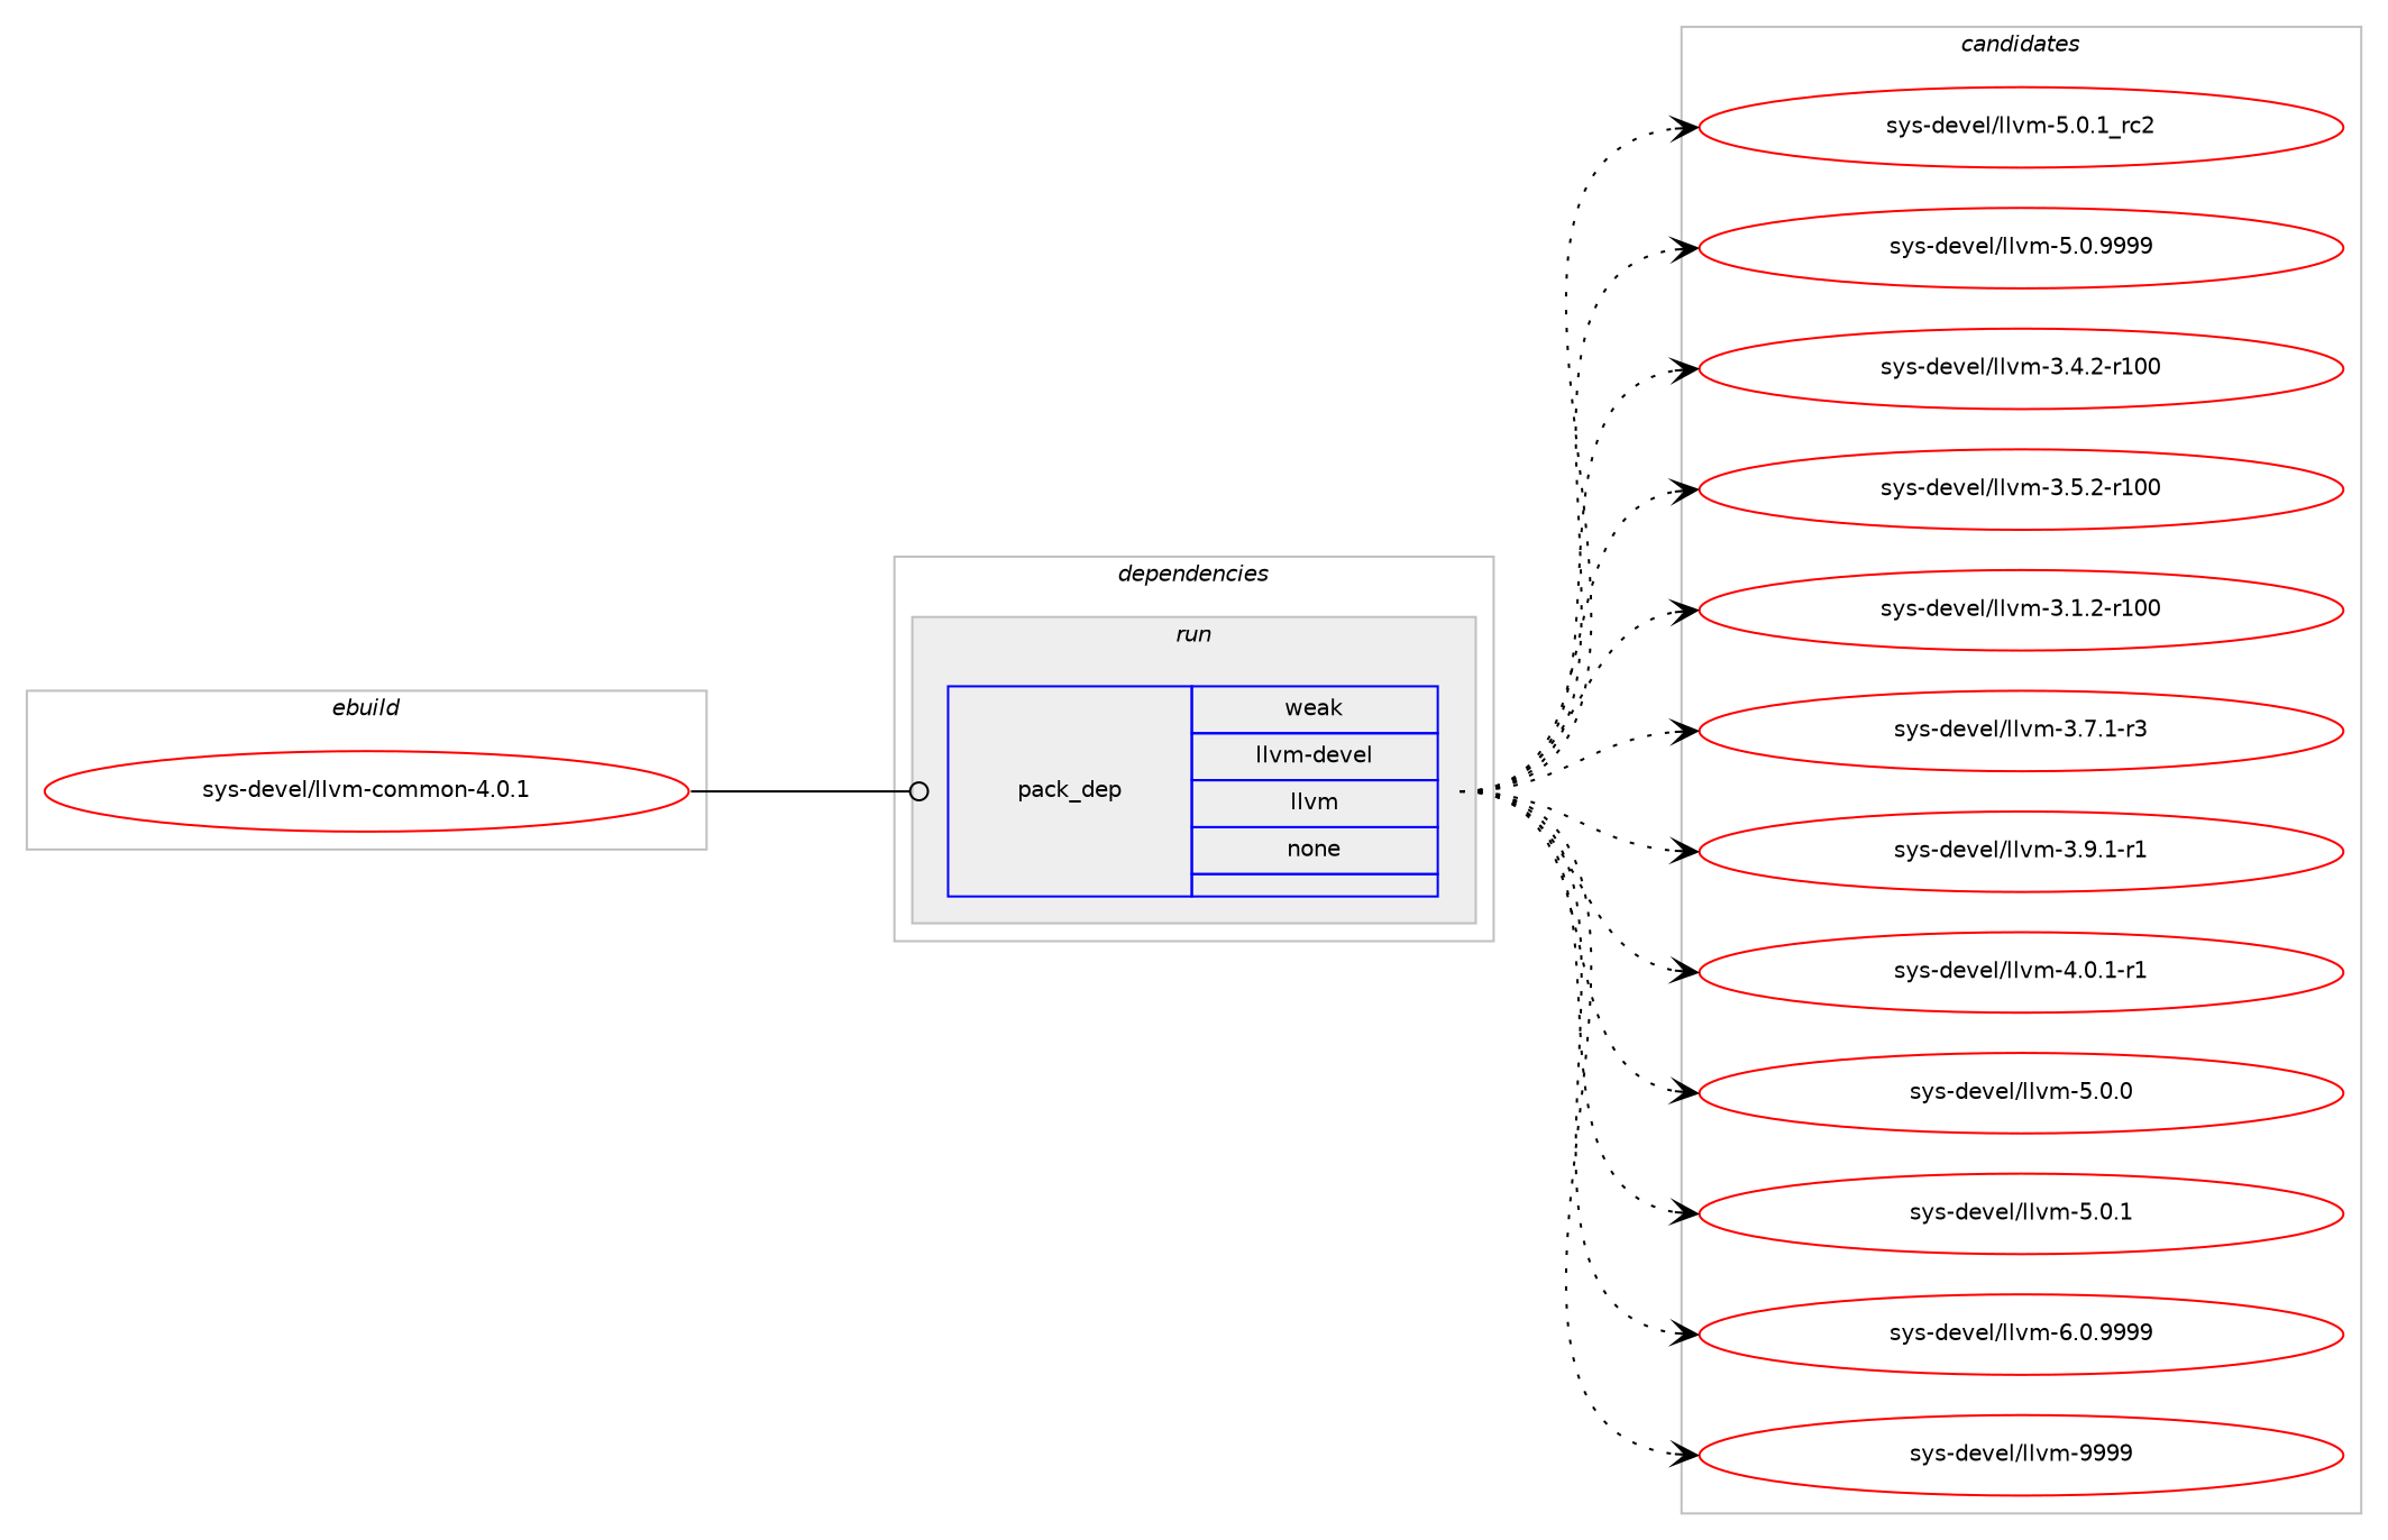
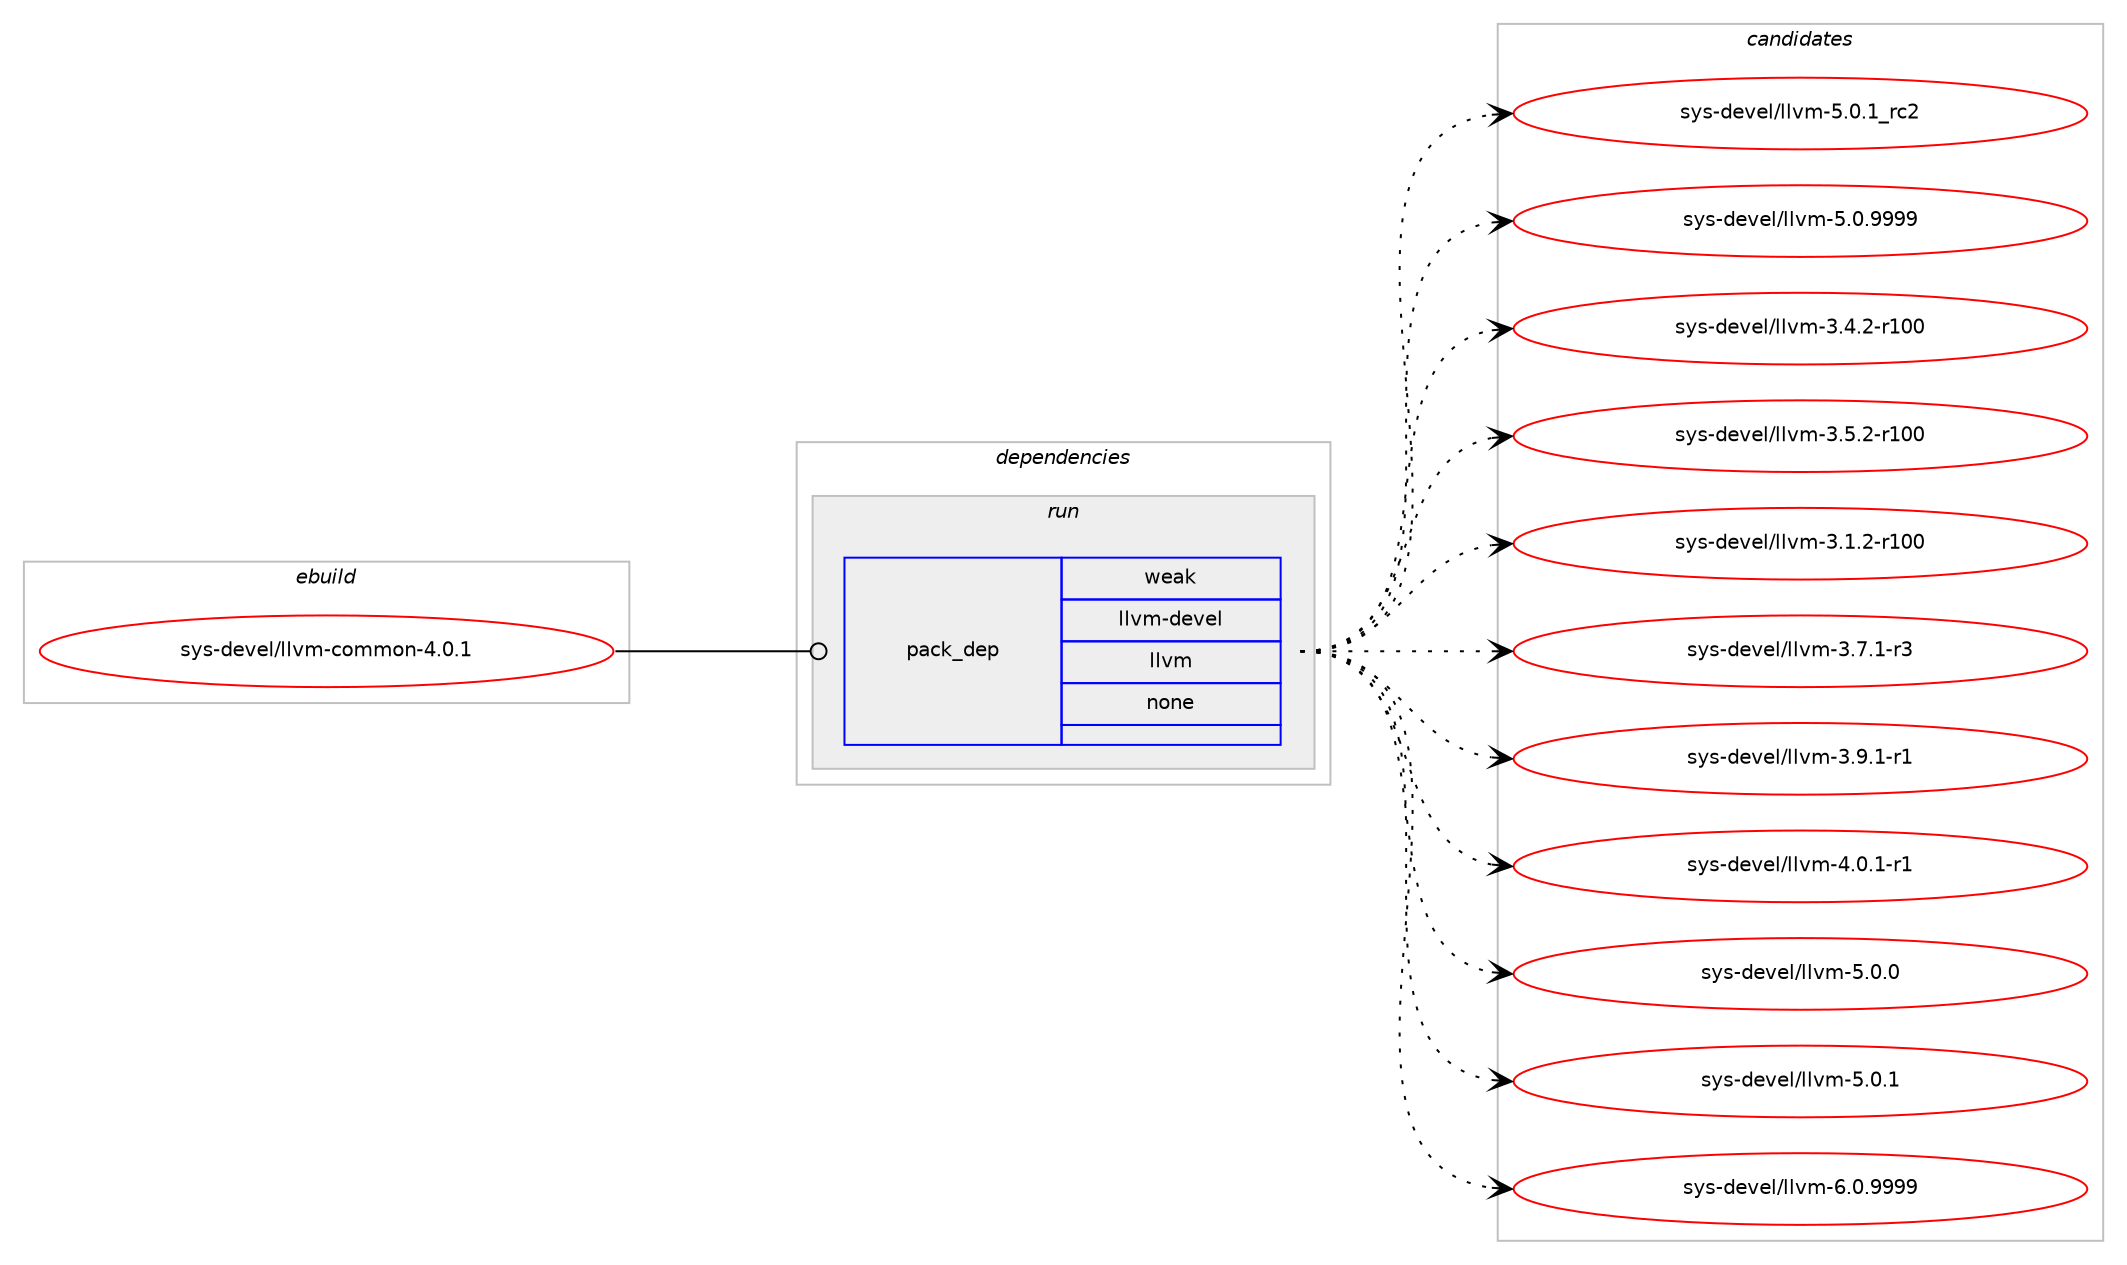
  digraph {
    compound=true
    concentrate=true
    fontname="DejaVu Sans"
    fontsize=10
    newrank=true
    rankdir=LR
    ranksep=1.5
    node [color=red fontname="DejaVu Sans" fontsize=10]
    edge [arrowhead=vee fontname="DejaVu Sans" headport=w style=dotted tailport=e weight=100]
    n1 [label="sys-devel/llvm-common-4.0.1" width=4]
    n2 [color=blue label=<<TABLE BORDER="0" CELLBORDER="1" CELLSPACING="0" CELLPADDING="4" WIDTH="220"><TR><TD ROWSPAN="6" CELLPADDING="30">pack_dep</TD></TR><TR><TD WIDTH="110">weak</TD></TR><TR><TD>llvm-devel</TD></TR><TR><TD>llvm</TD></TR><TR><TD>none</TD></TR><TR><TD></TD></TR></TABLE>> shape=none]
    n3 [label="sys-devel/llvm-5.0.1_rc2" width=4]
    n4 [label="sys-devel/llvm-5.0.9999" width=4]
    n5 [label="sys-devel/llvm-3.4.2-r100" width=4]
    n6 [label="sys-devel/llvm-3.5.2-r100" width=4]
    n7 [label="sys-devel/llvm-3.1.2-r100" width=4]
    n8 [label="sys-devel/llvm-3.7.1-r3" width=4]
    n9 [label="sys-devel/llvm-3.9.1-r1" width=4]
    n10 [label="sys-devel/llvm-4.0.1-r1" width=4]
    n11 [label="sys-devel/llvm-5.0.0" width=4]
    n12 [label="sys-devel/llvm-5.0.1" width=4]
    n13 [label="sys-devel/llvm-6.0.9999" width=4]
-   n14 [label="sys-devel/llvm-9999" width=4]
    subgraph cluster_1 {
      color=gray
      label=<<i>ebuild</i>>
      rank=same
      n1
    }
    subgraph cluster_2 {
      color=gray
      label=<<i>dependencies</i>>
      subgraph cluster_3 {
        color=gray
        fillcolor="#eeeeee"
        label=<<i>compile</i>>
        style=filled
      }
      subgraph cluster_4 {
        color=gray
        fillcolor="#eeeeee"
        label=<<i>compile and run</i>>
        style=filled
      }
      subgraph cluster_5 {
        color=gray
        fillcolor="#eeeeee"
        label=<<i>run</i>>
        style=filled
        subgraph sub_6 {
          color=gray
          fillcolor="#eeeeee"
          label=<<i>run</i>>
          style=filled
          n2
        }
      }
    }
    subgraph cluster_7 {
      color=gray
      label=<<i>candidates</i>>
      rank=same
      subgraph sub_8 {
        color=black
        label=<<i>candidates</i>>
        nodesep=1
        rank=same
        n3
        n4
        n5
        n6
        n7
        n8
        n9
        n10
        n11
        n12
        n13
-       n14
      }
    }
    n1 -> n2 [arrowhead=odot style=solid weight=20]
    n2 -> n3
    n2 -> n4
    n2 -> n5
    n2 -> n6
    n2 -> n7
    n2 -> n8
    n2 -> n9
    n2 -> n10
    n2 -> n11
    n2 -> n12
    n2 -> n13
-   n2 -> n14
  }
